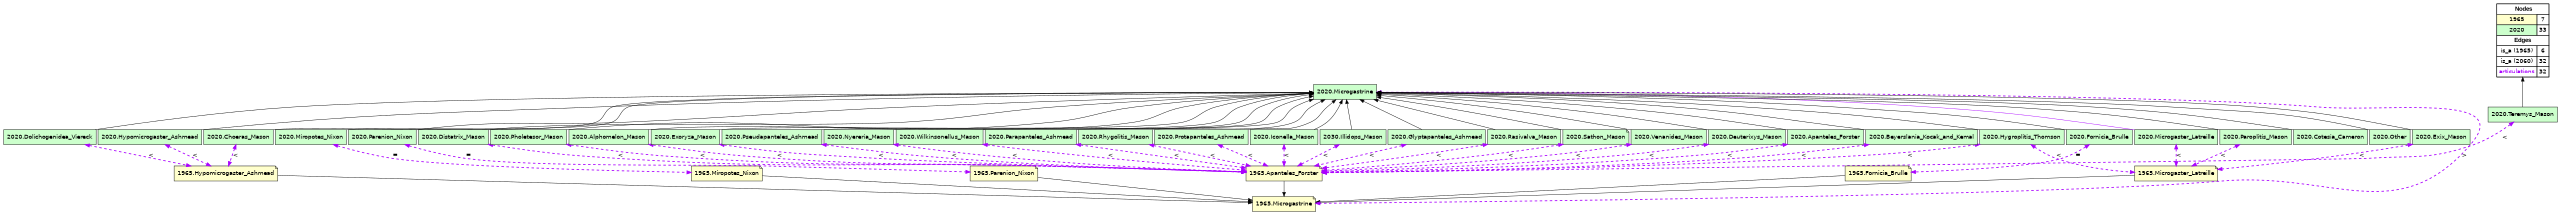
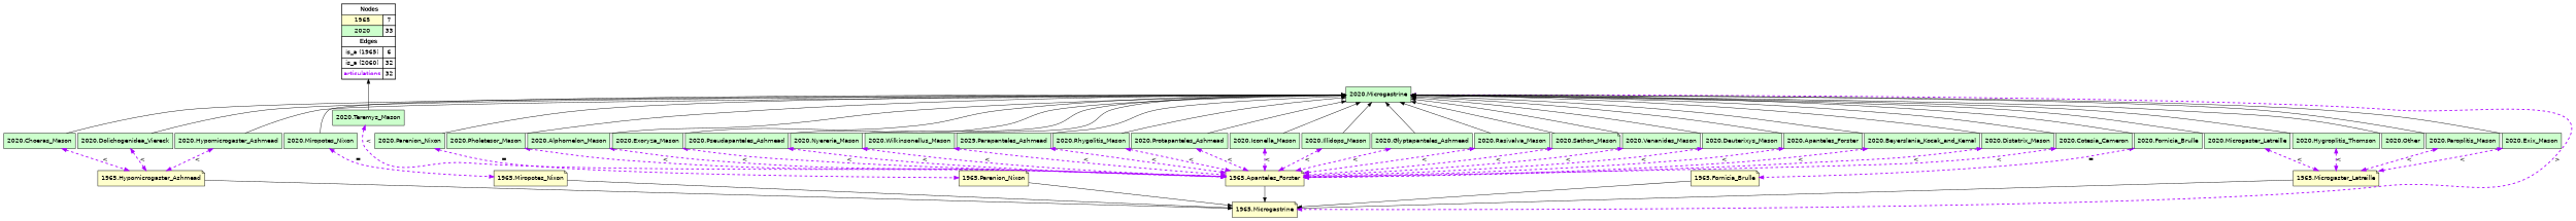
  digraph {
    rankdir=TB
    node [fillcolor="#CCFFCC" fontname=helvetica shape=box style=filled]
    edge [color="#000000" constraint=true dir=back penwidth=1 style=solid]
    n1 [fillcolor=white label=<   <TABLE BORDER="0" CELLBORDER="1" CELLSPACING="0" CELLPADDING="4">  <TR> <TD COLSPAN="2"><font face="Arial Black"> Nodes</font></TD> </TR>  <TR>   <TD bgcolor="#FFFFCC" fontname="helvetica">1965</TD>   <TD>7</TD>   </TR>  <TR>   <TD bgcolor="#CCFFCC" fontname="helvetica">2020</TD>   <TD>33</TD>   </TR>  <TR> <TD COLSPAN="2"><font face = "Arial Black"> Edges </font></TD> </TR>  <TR>   <TD><font color ="#000000">is_a (1965)</font></TD><TD>6</TD> </TR> <TR>   <TD><font color ="#000000">is_a (2060)</font></TD><TD>32</TD> </TR> <TR>   <TD><font color ="#AA00FF">articulations</font></TD><TD>32</TD> </TR> </TABLE>   > margin=0]
    "2020.Teremys_Mason"
    "1965.Hypomicrogaster_Ashmead" [fillcolor="#FFFFCC" shape=note]
    "1965.Microgastrine" [fillcolor="#FFFFCC" shape=note]
    "1965.Miropotes_Nixon" [fillcolor="#FFFFCC" shape=note]
    "1965.Parenion_Nixon" [fillcolor="#FFFFCC" shape=note]
    "1965.Apanteles_Forster" [fillcolor="#FFFFCC" shape=note]
    "1965.Fornicia_Brulle" [fillcolor="#FFFFCC" shape=note]
    "1965.Microgaster_Latreille" [fillcolor="#FFFFCC" shape=note]
    "2020.Microgaster_Latreille"
-   "2020.Illidops_Mason" [label="2030.Illidops_Mason"]
+   "2020.Illidops_Mason"
    "2020.Glyptapanteles_Ashmead"
    "2020.Rasivalva_Mason"
    "2020.Parenion_Nixon"
    "2020.Choeras_Mason"
    "2020.Sathon_Mason" [shape=note]
    "2020.Venanides_Mason"
    "2020.Deuterixys_Mason"
    "2020.Miropotes_Nixon"
    "2020.Apanteles_Forster"
    "2020.Dolichogenidea_Viereck"
    "2020.Hygroplitis_Thomson"
    "2020.Beyerslania_Kocak_and_Kemal"
    "2020.Distatrix_Mason"
    "2020.Hypomicrogaster_Ashmead"
    "2020.Fornicia_Brulle"
    "2020.Cotesia_Cameron"
    "2020.Pholetesor_Mason"
    "2020.Alphomelon_Mason"
    "2020.Exoryza_Mason"
    "2020.Microgastrine"
    "2020.Other"
    "2020.Paroplitis_Mason"
    "2020.Pseudapanteles_Ashmead"
    "2020.Nyereria_Mason"
    "2020.Wilkinsonellus_Mason"
-   "2020.Parapanteles_Ashmead"
+   "2020.Parapanteles_Ashmead" [label="2029.Parapanteles_Ashmead"]
    "2020.Rhygolitis_Mason"
    "2020.Protapanteles_Ashmead"
    "2020.Iconella_Mason"
    "2020.Exix_Mason"
    subgraph sub_1 {
      rank=source
      n1
    }
    n1 -> "2020.Teremys_Mason"
    "2020.Teremys_Mason" -> "1965.Apanteles_Forster" [color="#AA00FF" dir=both label="<" penwidth=2 style=dashed]
    "1965.Hypomicrogaster_Ashmead" -> "1965.Microgastrine" [dir=forward]
    "1965.Miropotes_Nixon" -> "1965.Microgastrine" [dir=forward]
    "1965.Parenion_Nixon" -> "1965.Microgastrine" [dir=forward]
    "1965.Apanteles_Forster" -> "1965.Microgastrine" [dir=forward]
    "1965.Fornicia_Brulle" -> "1965.Microgastrine" [dir=forward]
    "1965.Microgaster_Latreille" -> "1965.Microgastrine" [dir=forward]
    "2020.Microgaster_Latreille" -> "1965.Microgaster_Latreille" [color="#AA00FF" dir=both label="<" penwidth=2 style=dashed]
    "2020.Illidops_Mason" -> "1965.Apanteles_Forster" [color="#AA00FF" dir=both label="<" penwidth=2 style=dashed]
    "2020.Glyptapanteles_Ashmead" -> "1965.Apanteles_Forster" [color="#AA00FF" dir=both label="<" penwidth=2 style=dashed]
    "2020.Rasivalva_Mason" -> "1965.Apanteles_Forster" [color="#AA00FF" dir=both label="<" penwidth=2 style=dashed]
    "2020.Parenion_Nixon" -> "1965.Parenion_Nixon" [color="#AA00FF" dir=both label="=" penwidth=2 style=dashed]
    "2020.Choeras_Mason" -> "1965.Hypomicrogaster_Ashmead" [color="#AA00FF" dir=both label="<" penwidth=2 style=dashed]
    "2020.Sathon_Mason" -> "1965.Apanteles_Forster" [color="#AA00FF" dir=both label="<" penwidth=2 style=dashed]
    "2020.Venanides_Mason" -> "1965.Apanteles_Forster" [color="#AA00FF" dir=both label="<" penwidth=2 style=dashed]
    "2020.Deuterixys_Mason" -> "1965.Apanteles_Forster" [color="#AA00FF" dir=both label="<" penwidth=2 style=dashed]
    "2020.Miropotes_Nixon" -> "1965.Miropotes_Nixon" [color="#AA00FF" dir=both label="=" penwidth=2 style=dashed]
    "2020.Apanteles_Forster" -> "1965.Apanteles_Forster" [color="#AA00FF" dir=both label="<" penwidth=2 style=dashed]
    "2020.Dolichogenidea_Viereck" -> "1965.Hypomicrogaster_Ashmead" [color="#AA00FF" dir=both label="<" penwidth=2 style=dashed]
    "2020.Hygroplitis_Thomson" -> "1965.Microgaster_Latreille" [color="#AA00FF" dir=both label="<" penwidth=2 style=dashed]
    "2020.Beyerslania_Kocak_and_Kemal" -> "1965.Apanteles_Forster" [color="#AA00FF" dir=both label="<" penwidth=2 style=dashed]
    "2020.Distatrix_Mason" -> "1965.Apanteles_Forster" [color="#AA00FF" dir=both label="<" penwidth=2 style=dashed]
    "2020.Hypomicrogaster_Ashmead" -> "1965.Hypomicrogaster_Ashmead" [color="#AA00FF" dir=both label="<" penwidth=2 style=dashed]
    "2020.Fornicia_Brulle" -> "1965.Fornicia_Brulle" [color="#AA00FF" dir=both label="=" penwidth=2 style=dashed]
-   "2020.Hygroplitis_Thomson" -> "1965.Apanteles_Forster" [color="#AA00FF" dir=both label="<" penwidth=2 style=dashed]
+   "2020.Cotesia_Cameron" -> "1965.Apanteles_Forster" [color="#AA00FF" dir=both label="<" penwidth=2 style=dashed]
    "2020.Pholetesor_Mason" -> "1965.Apanteles_Forster" [color="#AA00FF" dir=both label="<" penwidth=2 style=dashed]
    "2020.Alphomelon_Mason" -> "1965.Apanteles_Forster" [color="#AA00FF" dir=both label="<" penwidth=2 style=dashed]
    "2020.Exoryza_Mason" -> "1965.Apanteles_Forster" [color="#AA00FF" dir=both label="<" penwidth=2 style=dashed]
    "2020.Microgastrine" -> "1965.Microgastrine" [color="#AA00FF" dir=both label=">" penwidth=2 style=dashed]
-   "2020.Microgastrine" -> "2020.Microgaster_Latreille" [color="#AA00FF"]
+   "2020.Microgastrine" -> "2020.Microgaster_Latreille"
    "2020.Microgastrine" -> "2020.Illidops_Mason"
    "2020.Microgastrine" -> "2020.Glyptapanteles_Ashmead"
    "2020.Microgastrine" -> "2020.Rasivalva_Mason"
    "2020.Microgastrine" -> "2020.Parenion_Nixon"
    "2020.Microgastrine" -> "2020.Choeras_Mason"
    "2020.Microgastrine" -> "2020.Sathon_Mason"
    "2020.Microgastrine" -> "2020.Venanides_Mason"
    "2020.Microgastrine" -> "2020.Deuterixys_Mason"
    "2020.Microgastrine" -> "2020.Miropotes_Nixon"
    "2020.Microgastrine" -> "2020.Apanteles_Forster"
    "2020.Microgastrine" -> "2020.Dolichogenidea_Viereck"
    "2020.Microgastrine" -> "2020.Hygroplitis_Thomson"
    "2020.Microgastrine" -> "2020.Beyerslania_Kocak_and_Kemal"
    "2020.Microgastrine" -> "2020.Distatrix_Mason"
    "2020.Microgastrine" -> "2020.Hypomicrogaster_Ashmead"
    "2020.Microgastrine" -> "2020.Fornicia_Brulle"
    "2020.Microgastrine" -> "2020.Cotesia_Cameron"
    "2020.Microgastrine" -> "2020.Pholetesor_Mason"
    "2020.Microgastrine" -> "2020.Alphomelon_Mason"
    "2020.Microgastrine" -> "2020.Exoryza_Mason"
    "2020.Microgastrine" -> "2020.Other"
    "2020.Microgastrine" -> "2020.Paroplitis_Mason"
    "2020.Microgastrine" -> "2020.Pseudapanteles_Ashmead"
    "2020.Microgastrine" -> "2020.Nyereria_Mason"
    "2020.Microgastrine" -> "2020.Wilkinsonellus_Mason"
    "2020.Microgastrine" -> "2020.Parapanteles_Ashmead"
    "2020.Microgastrine" -> "2020.Rhygolitis_Mason"
    "2020.Microgastrine" -> "2020.Protapanteles_Ashmead"
    "2020.Microgastrine" -> "2020.Iconella_Mason"
    "2020.Microgastrine" -> "2020.Exix_Mason"
    "2020.Paroplitis_Mason" -> "1965.Microgaster_Latreille" [color="#AA00FF" dir=both label="<" penwidth=2 style=dashed]
    "2020.Pseudapanteles_Ashmead" -> "1965.Apanteles_Forster" [color="#AA00FF" dir=both label="<" penwidth=2 style=dashed]
    "2020.Nyereria_Mason" -> "1965.Apanteles_Forster" [color="#AA00FF" dir=both label="<" penwidth=2 style=dashed]
    "2020.Wilkinsonellus_Mason" -> "1965.Apanteles_Forster" [color="#AA00FF" dir=both label="<" penwidth=2 style=dashed]
    "2020.Parapanteles_Ashmead" -> "1965.Apanteles_Forster" [color="#AA00FF" dir=both label="<" penwidth=2 style=dashed]
    "2020.Rhygolitis_Mason" -> "1965.Apanteles_Forster" [color="#AA00FF" dir=both label="<" penwidth=2 style=dashed]
    "2020.Protapanteles_Ashmead" -> "1965.Apanteles_Forster" [color="#AA00FF" dir=both label="<" penwidth=2 style=dashed]
    "2020.Iconella_Mason" -> "1965.Apanteles_Forster" [color="#AA00FF" dir=both label="<" penwidth=2 style=dashed]
    "2020.Exix_Mason" -> "1965.Microgaster_Latreille" [color="#AA00FF" dir=both label="<" penwidth=2 style=dashed]
  }
